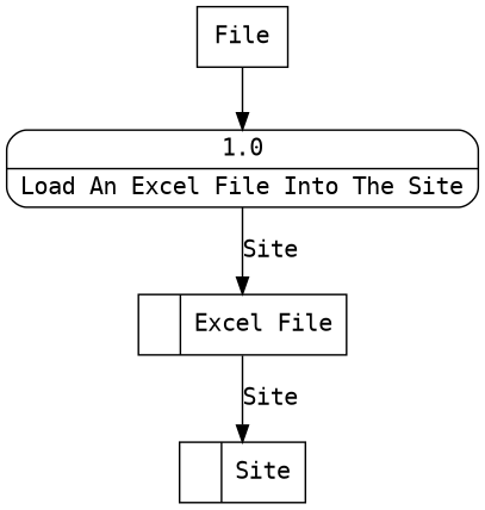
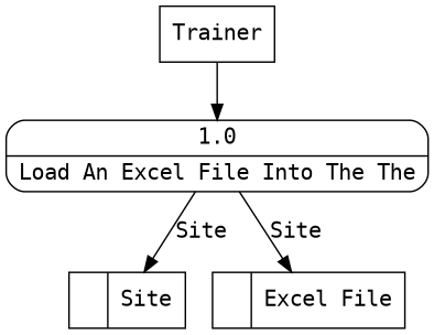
  digraph {
    fontname="DejaVu Sans Mono"
    node [fontname="DejaVu Sans Mono" shape=record]
    edge [fontname="DejaVu Sans Mono"]
    n1 [label="<f0>  |<f1> Site "]
    n2 [label="<f0>  |<f1> Excel File "]
-   n3 [label=File shape=box]
-   n4 [label="{<f0> 1.0|<f1> Load An Excel File Into The Site }" shape=Mrecord]
+   n3 [label=Trainer shape=box]
+   n4 [label="{<f0> 1.0|<f1> Load An Excel File Into The The }" shape=Mrecord]
    n3 -> n4
-   n2 -> n1 [label=Site]
+   n4 -> n1 [label=Site]
    n4 -> n2 [label=Site]
  }
